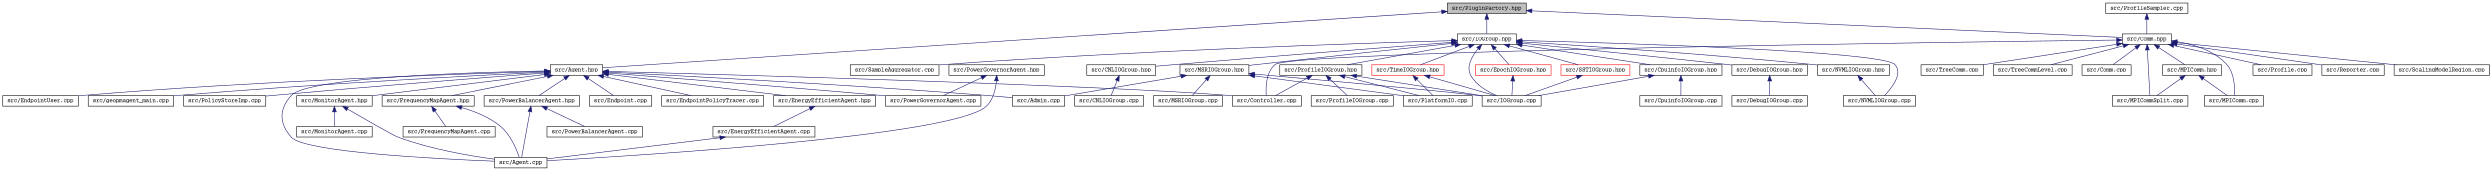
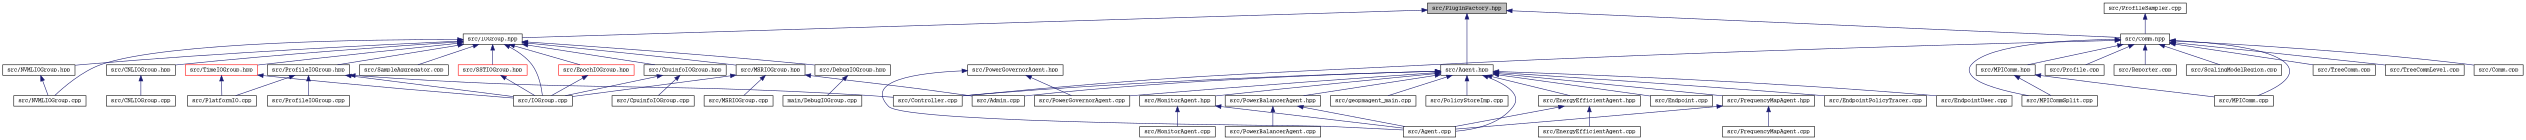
  digraph {
    fontname="Courier Prime"
    node [color=black fillcolor=white fontname="Courier Prime" fontsize=10 shape=record style=filled]
    edge [color=midnightblue dir=back fontname="Courier Prime" fontsize=10 labelfontname=Helvetica labelfontsize=10 style=solid]
    n1 [fillcolor=grey75 fontcolor=black height=0.2 label="src/PluginFactory.hpp" width=0.4]
    n2 [height=0.2 label="src/Agent.hpp" width=0.4]
    n3 [height=0.2 label="src/IOGroup.hpp" width=0.4]
    n4 [height=0.2 label="src/Comm.hpp" width=0.4]
    n5 [height=0.2 label="src/Admin.cpp" width=0.4]
    n6 [height=0.2 label="src/Agent.cpp" width=0.4]
    n7 [height=0.2 label="src/MonitorAgent.hpp" width=0.4]
    n8 [height=0.2 label="src/PowerBalancerAgent.hpp" width=0.4]
    n9 [height=0.2 label="src/EnergyEfficientAgent.hpp" width=0.4]
    n10 [height=0.2 label="src/FrequencyMapAgent.hpp" width=0.4]
    n11 [height=0.2 label="src/Controller.cpp" width=0.4]
    n12 [height=0.2 label="src/Endpoint.cpp" width=0.4]
    n13 [height=0.2 label="src/EndpointPolicyTracer.cpp" width=0.4]
    n14 [height=0.2 label="src/EndpointUser.cpp" width=0.4]
    n15 [height=0.2 label="src/geopmagent_main.cpp" width=0.4]
    n16 [height=0.2 label="src/PolicyStoreImp.cpp" width=0.4]
    n17 [height=0.2 label="src/PowerGovernorAgent.cpp" width=0.4]
    n18 [height=0.2 label="src/MSRIOGroup.hpp" width=0.4]
    n19 [height=0.2 label="src/IOGroup.cpp" width=0.4]
    n20 [height=0.2 label="src/CNLIOGroup.hpp" width=0.4]
    n21 [height=0.2 label="src/ProfileIOGroup.hpp" width=0.4]
    n22 [height=0.2 label="src/CpuinfoIOGroup.hpp" width=0.4]
    n23 [height=0.2 label="src/DebugIOGroup.hpp" width=0.4]
    n24 [color=red height=0.2 label="src/EpochIOGroup.hpp" width=0.4]
    n25 [color=red height=0.2 label="src/TimeIOGroup.hpp" width=0.4]
    n26 [color=red height=0.2 label="src/SSTIOGroup.hpp" width=0.4]
    n27 [height=0.2 label="src/NVMLIOGroup.hpp" width=0.4]
    n28 [height=0.2 label="src/NVMLIOGroup.cpp" width=0.4]
    n29 [height=0.2 label="src/SampleAggregator.cpp" width=0.4]
    n30 [height=0.2 label="src/Comm.cpp" width=0.4]
    n31 [height=0.2 label="src/MPIComm.hpp" width=0.4]
    n32 [height=0.2 label="src/MPIComm.cpp" width=0.4]
    n33 [height=0.2 label="src/MPICommSplit.cpp" width=0.4]
    n34 [height=0.2 label="src/Profile.cpp" width=0.4]
    n35 [height=0.2 label="src/Reporter.cpp" width=0.4]
    n36 [height=0.2 label="src/ScalingModelRegion.cpp" width=0.4]
    n37 [height=0.2 label="src/TreeComm.cpp" width=0.4]
    n38 [height=0.2 label="src/TreeCommLevel.cpp" width=0.4]
    n39 [height=0.2 label="src/MonitorAgent.cpp" width=0.4]
    n40 [height=0.2 label="src/PowerBalancerAgent.cpp" width=0.4]
    n41 [height=0.2 label="src/PowerGovernorAgent.hpp" width=0.4]
    n42 [height=0.2 label="src/EnergyEfficientAgent.cpp" width=0.4]
    n43 [height=0.2 label="src/FrequencyMapAgent.cpp" width=0.4]
    n44 [height=0.2 label="src/MSRIOGroup.cpp" width=0.4]
    n45 [height=0.2 label="src/PlatformIO.cpp" width=0.4]
    n46 [height=0.2 label="src/CNLIOGroup.cpp" width=0.4]
    n47 [height=0.2 label="src/ProfileIOGroup.cpp" width=0.4]
    n48 [height=0.2 label="src/CpuinfoIOGroup.cpp" width=0.4]
-   n49 [height=0.2 label="src/DebugIOGroup.cpp" width=0.4]
+   n49 [height=0.2 label="main/DebugIOGroup.cpp" width=0.4]
    n50 [height=0.2 label="src/ProfileSampler.cpp" width=0.4]
    n1 -> n2
    n1 -> n3
    n1 -> n4
    n2 -> n5
    n2 -> n6
    n2 -> n7
    n2 -> n8
    n2 -> n9
    n2 -> n10
    n2 -> n11
    n2 -> n12
    n2 -> n13
    n2 -> n14
    n2 -> n15
    n2 -> n16
    n2 -> n17
    n3 -> n18
    n3 -> n19
    n3 -> n20
    n3 -> n21
    n3 -> n22
    n3 -> n23
    n3 -> n24
    n3 -> n25
    n3 -> n26
    n3 -> n27
    n3 -> n28
    n3 -> n29
    n4 -> n11
    n4 -> n30
    n4 -> n31
    n4 -> n32
    n4 -> n33
    n4 -> n34
    n4 -> n35
    n4 -> n36
    n4 -> n37
    n4 -> n38
    n7 -> n6
    n7 -> n39
    n8 -> n6
    n8 -> n40
-   n42 -> n6
+   n9 -> n6
    n9 -> n42
    n10 -> n6
    n10 -> n43
    n18 -> n5
    n18 -> n19
    n18 -> n44
-   n18 -> n45
    n20 -> n46
    n21 -> n11
    n21 -> n19
    n21 -> n45
    n21 -> n47
    n22 -> n19
    n22 -> n48
    n23 -> n49
    n24 -> n19
    n25 -> n19
    n25 -> n45
    n26 -> n19
    n27 -> n28
    n31 -> n32
    n31 -> n33
    n41 -> n6
    n41 -> n17
    n50 -> n4
  }
